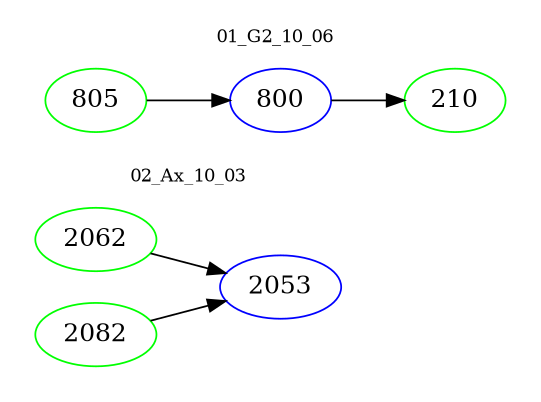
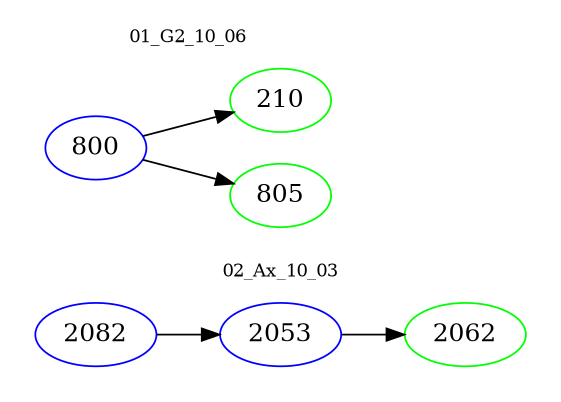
  digraph {
    rankdir=LR
    node [color=green]
    edge [color=black]
    n1 [label=2062]
    n2 [color=blue label=2053]
-   n3 [label=2082]
+   n3 [color=blue label=2082]
    n4 [label=805]
    n5 [color=blue label=800]
    n6 [label=210]
    subgraph cluster_1 {
      color=white
      fontsize=10
      label="02_Ax_10_03"
      n1
      n2
      n3
    }
    subgraph cluster_2 {
      color=white
      fontsize=10
      label="01_G2_10_06"
      n4
      n5
      n6
    }
-   n1 -> n2
+   n2 -> n1
    n3 -> n2
-   n4 -> n5
+   n5 -> n4
    n5 -> n6
  }
